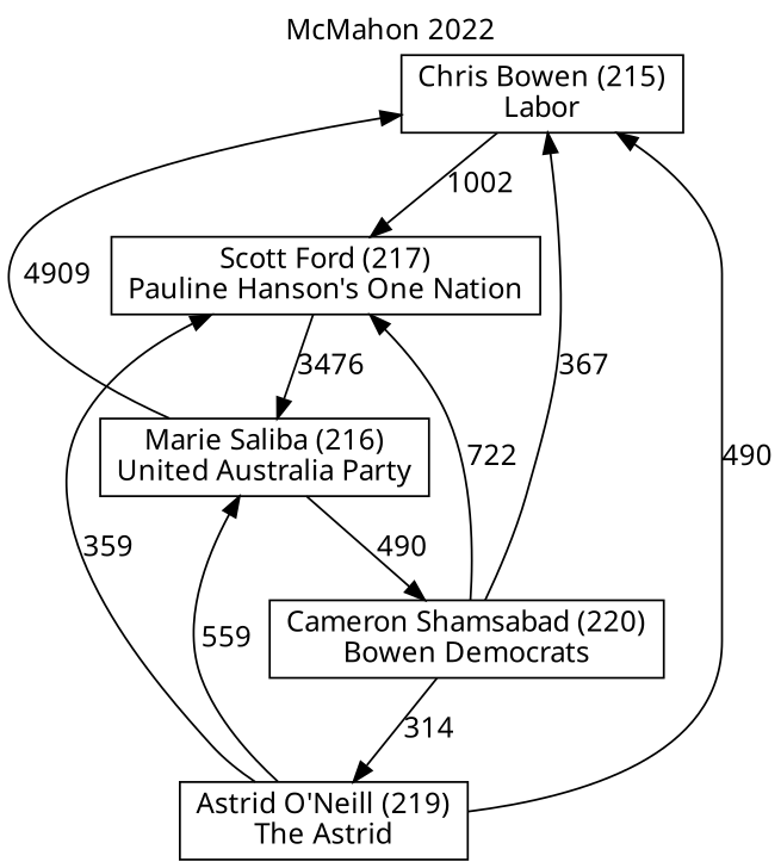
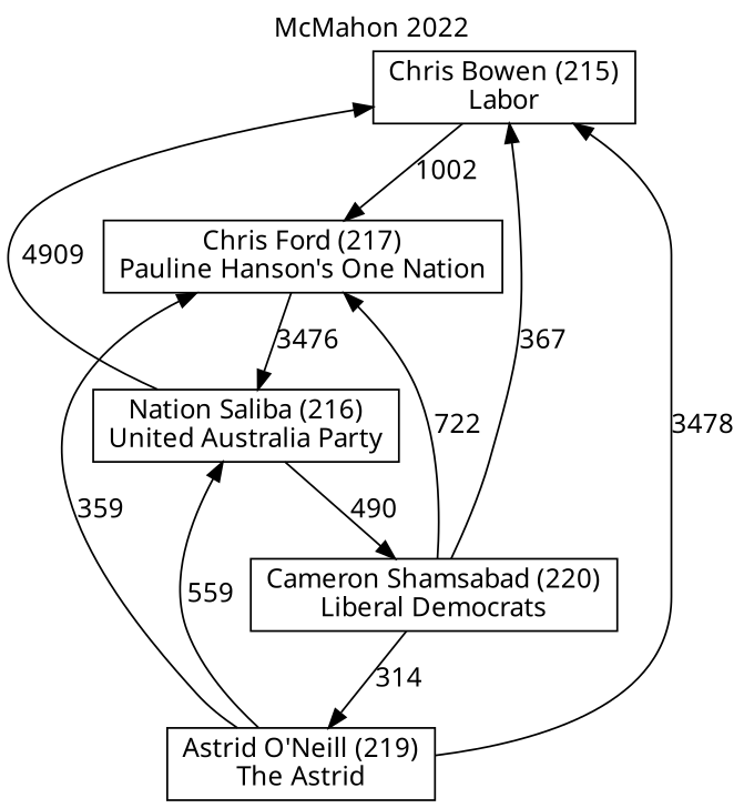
  digraph {
    fontname="Noto Sans"
    label="McMahon 2022"
    labelloc=t
    mclimit=10
    node [fontname="Noto Sans" shape=box]
    edge [fontname="Noto Sans"]
    n1 [label="Chris Bowen (215)\nLabor"]
-   n2 [label="Scott Ford (217)\nPauline Hanson's One Nation"]
-   n3 [label="Cameron Shamsabad (220)\nBowen Democrats"]
+   n2 [label="Chris Ford (217)\nPauline Hanson's One Nation"]
+   n3 [label="Cameron Shamsabad (220)\nLiberal Democrats"]
    n4 [label="Astrid O'Neill (219)\nThe Astrid"]
-   n5 [label="Marie Saliba (216)\nUnited Australia Party"]
+   n5 [label="Nation Saliba (216)\nUnited Australia Party"]
    n1 -> n2 [label=1002]
    n2 -> n5 [label=3476]
    n3 -> n1 [label=367]
    n3 -> n2 [label=722]
    n3 -> n4 [label=314]
-   n4 -> n1 [label=490]
+   n4 -> n1 [label=3478]
    n4 -> n2 [label=359]
    n4 -> n5 [label=559]
    n5 -> n1 [label=4909]
    n5 -> n3 [label=490]
  }
